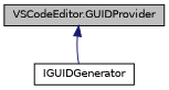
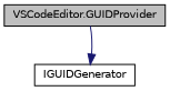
  digraph {
    node [color=black fontname=Helvetica fontsize=10 shape=record style=filled]
    n1 [fillcolor=grey75 fontcolor=black height=0.2 label="VSCodeEditor.GUIDProvider" width=0.4]
    n2 [fillcolor=white height=0.2 label=IGUIDGenerator width=0.4]
-   n1 -> n2 [color=midnightblue dir=back fontname=Helvetica fontsize=10 labelfontname=Helvetica labelfontsize=10 style=solid]
+   n2 -> n1 [color=midnightblue dir=back fontname=Helvetica fontsize=10 labelfontname=Helvetica labelfontsize=10 style=solid]
  }
